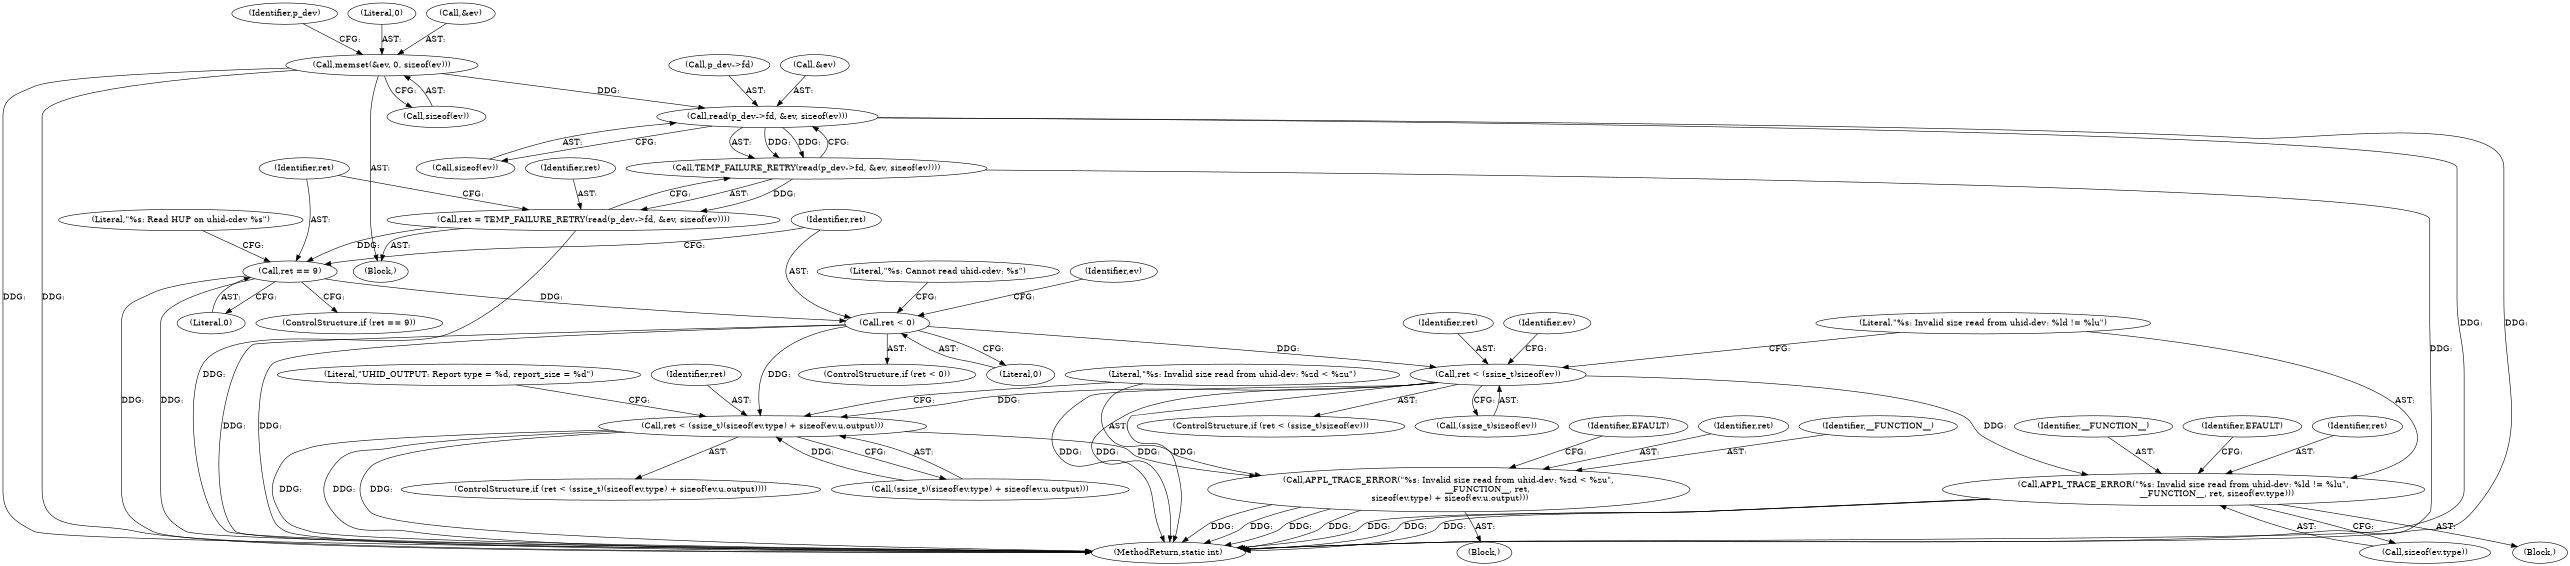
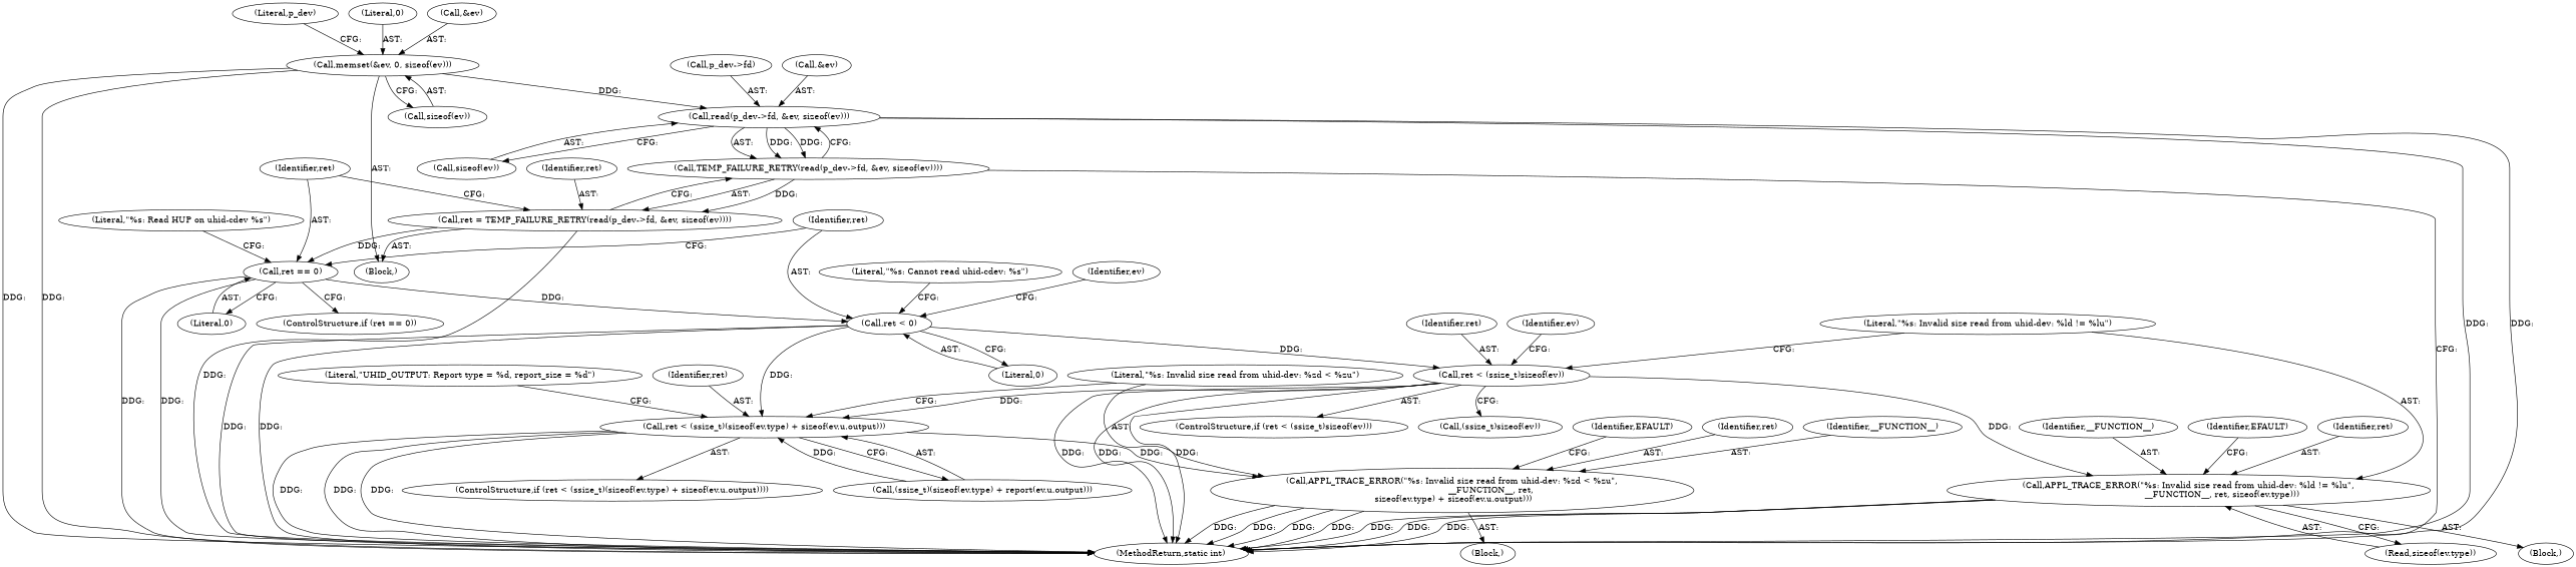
  digraph {
    n1 [label="(Call,memset(&ev, 0, sizeof(ev)))"]
    n2 [label="(Call,read(p_dev->fd, &ev, sizeof(ev)))"]
    n3 [label="(MethodReturn,static int)"]
    n4 [label="(Call,sizeof(ev))"]
    n5 [label="(Block,)"]
    n6 [label="(Call,TEMP_FAILURE_RETRY(read(p_dev->fd, &ev, sizeof(ev))))"]
    n7 [label="(Call,sizeof(ev))"]
    n8 [label="(Call,ret = TEMP_FAILURE_RETRY(read(p_dev->fd, &ev, sizeof(ev))))"]
-   n9 [label="(Call,ret == 9)"]
+   n9 [label="(Call,ret == 0)"]
    n10 [label="(Call,ret < 0)"]
-   n11 [label="(ControlStructure,if (ret == 9))"]
+   n11 [label="(ControlStructure,if (ret == 0))"]
    n12 [label="(Literal,0)"]
    n13 [label="(Call,ret < (ssize_t)sizeof(ev))"]
    n14 [label="(Call,ret < (ssize_t)(sizeof(ev.type) + sizeof(ev.u.output)))"]
-   n15 [label="(ControlStructure,if (ret < 0))"]
    n16 [label="(Literal,0)"]
    n17 [label="(Call,APPL_TRACE_ERROR(\"%s: Invalid size read from uhid-dev: %ld != %lu\",\n                         __FUNCTION__, ret, sizeof(ev.type)))"]
    n18 [label="(ControlStructure,if (ret < (ssize_t)sizeof(ev)))"]
    n19 [label="(Call,(ssize_t)sizeof(ev))"]
    n20 [label="(Call,APPL_TRACE_ERROR(\"%s: Invalid size read from uhid-dev: %zd < %zu\",\n                             __FUNCTION__, ret,\n sizeof(ev.type) + sizeof(ev.u.output)))"]
    n21 [label="(ControlStructure,if (ret < (ssize_t)(sizeof(ev.type) + sizeof(ev.u.output))))"]
-   n22 [label="(Call,(ssize_t)(sizeof(ev.type) + sizeof(ev.u.output)))"]
-   n23 [label="(Call,sizeof(ev.type))"]
+   n22 [label="(Call,(ssize_t)(sizeof(ev.type) + report(ev.u.output)))"]
+   n23 [label="(Read,sizeof(ev.type))"]
    n24 [label="(Block,)"]
    n25 [label="(Block,)"]
    n26 [label="(Identifier,__FUNCTION__)"]
    n27 [label="(Identifier,EFAULT)"]
    n28 [label="(Literal,\"UHID_OUTPUT: Report type = %d, report_size = %d\")"]
    n29 [label="(Call,&ev)"]
    n30 [label="(Identifier,ret)"]
-   n31 [label="(Identifier,p_dev)"]
+   n31 [label="(Literal,p_dev)"]
    n32 [label="(Identifier,ret)"]
    n33 [label="(Identifier,ret)"]
    n34 [label="(Identifier,ret)"]
    n35 [label="(Literal,\"%s: Cannot read uhid-cdev: %s\")"]
    n36 [label="(Literal,\"%s: Read HUP on uhid-cdev %s\")"]
    n37 [label="(Literal,0)"]
    n38 [label="(Identifier,ret)"]
    n39 [label="(Identifier,ev)"]
    n40 [label="(Call,p_dev->fd)"]
    n41 [label="(Call,&ev)"]
    n42 [label="(Identifier,ret)"]
    n43 [label="(Identifier,ev)"]
    n44 [label="(Literal,\"%s: Invalid size read from uhid-dev: %ld != %lu\")"]
    n45 [label="(Identifier,__FUNCTION__)"]
    n46 [label="(Identifier,EFAULT)"]
    n47 [label="(Literal,\"%s: Invalid size read from uhid-dev: %zd < %zu\")"]
    n48 [label="(Identifier,ret)"]
    n1 -> n2 [label="DDG: "]
    n1 -> n3 [label="DDG: "]
    n1 -> n3 [label="DDG: "]
    n1 -> n4 [label="CFG: "]
    n1 -> n5 [label="AST: "]
    n2 -> n3 [label="DDG: "]
    n2 -> n3 [label="DDG: "]
    n2 -> n6 [label="AST: "]
    n2 -> n6 [label="DDG: "]
    n2 -> n6 [label="DDG: "]
    n2 -> n7 [label="CFG: "]
    n4 -> n1 [label="AST: "]
    n6 -> n2 [label="CFG: "]
-   n6 -> n3 [label="DDG: "]
+   n6 -> n3 [label="CFG: "]
    n6 -> n8 [label="AST: "]
    n6 -> n8 [label="DDG: "]
    n7 -> n2 [label="AST: "]
    n8 -> n3 [label="DDG: "]
    n8 -> n5 [label="AST: "]
    n8 -> n6 [label="CFG: "]
    n8 -> n9 [label="DDG: "]
    n9 -> n3 [label="DDG: "]
    n9 -> n3 [label="DDG: "]
    n9 -> n10 [label="DDG: "]
    n9 -> n11 [label="CFG: "]
    n9 -> n12 [label="CFG: "]
    n10 -> n3 [label="DDG: "]
    n10 -> n3 [label="DDG: "]
    n10 -> n13 [label="DDG: "]
    n10 -> n14 [label="DDG: "]
-   n10 -> n15 [label="AST: "]
    n10 -> n16 [label="CFG: "]
    n12 -> n9 [label="AST: "]
    n13 -> n3 [label="DDG: "]
    n13 -> n3 [label="DDG: "]
    n13 -> n3 [label="DDG: "]
    n13 -> n14 [label="DDG: "]
    n13 -> n17 [label="DDG: "]
    n13 -> n18 [label="AST: "]
    n13 -> n19 [label="CFG: "]
    n14 -> n3 [label="DDG: "]
    n14 -> n3 [label="DDG: "]
    n14 -> n3 [label="DDG: "]
    n14 -> n20 [label="DDG: "]
    n14 -> n21 [label="AST: "]
    n14 -> n22 [label="CFG: "]
    n16 -> n10 [label="AST: "]
    n17 -> n3 [label="DDG: "]
    n17 -> n3 [label="DDG: "]
    n17 -> n3 [label="DDG: "]
    n17 -> n23 [label="CFG: "]
    n17 -> n24 [label="AST: "]
-   n19 -> n13 [label="AST: "]
    n20 -> n3 [label="DDG: "]
    n20 -> n3 [label="DDG: "]
    n20 -> n3 [label="DDG: "]
    n20 -> n3 [label="DDG: "]
    n20 -> n25 [label="AST: "]
    n22 -> n14 [label="AST: "]
    n22 -> n14 [label="DDG: "]
    n23 -> n17 [label="AST: "]
    n26 -> n17 [label="AST: "]
    n27 -> n17 [label="CFG: "]
    n28 -> n14 [label="CFG: "]
    n29 -> n2 [label="AST: "]
    n30 -> n20 [label="AST: "]
    n31 -> n1 [label="CFG: "]
    n32 -> n17 [label="AST: "]
    n33 -> n14 [label="AST: "]
    n34 -> n8 [label="AST: "]
    n35 -> n10 [label="CFG: "]
    n36 -> n9 [label="CFG: "]
    n37 -> n1 [label="AST: "]
    n38 -> n13 [label="AST: "]
    n39 -> n10 [label="CFG: "]
    n40 -> n2 [label="AST: "]
    n41 -> n1 [label="AST: "]
    n42 -> n9 [label="CFG: "]
    n42 -> n10 [label="AST: "]
    n43 -> n13 [label="CFG: "]
    n44 -> n13 [label="CFG: "]
    n44 -> n17 [label="AST: "]
    n45 -> n20 [label="AST: "]
    n46 -> n20 [label="CFG: "]
    n47 -> n14 [label="CFG: "]
    n47 -> n20 [label="AST: "]
    n48 -> n8 [label="CFG: "]
    n48 -> n9 [label="AST: "]
  }
